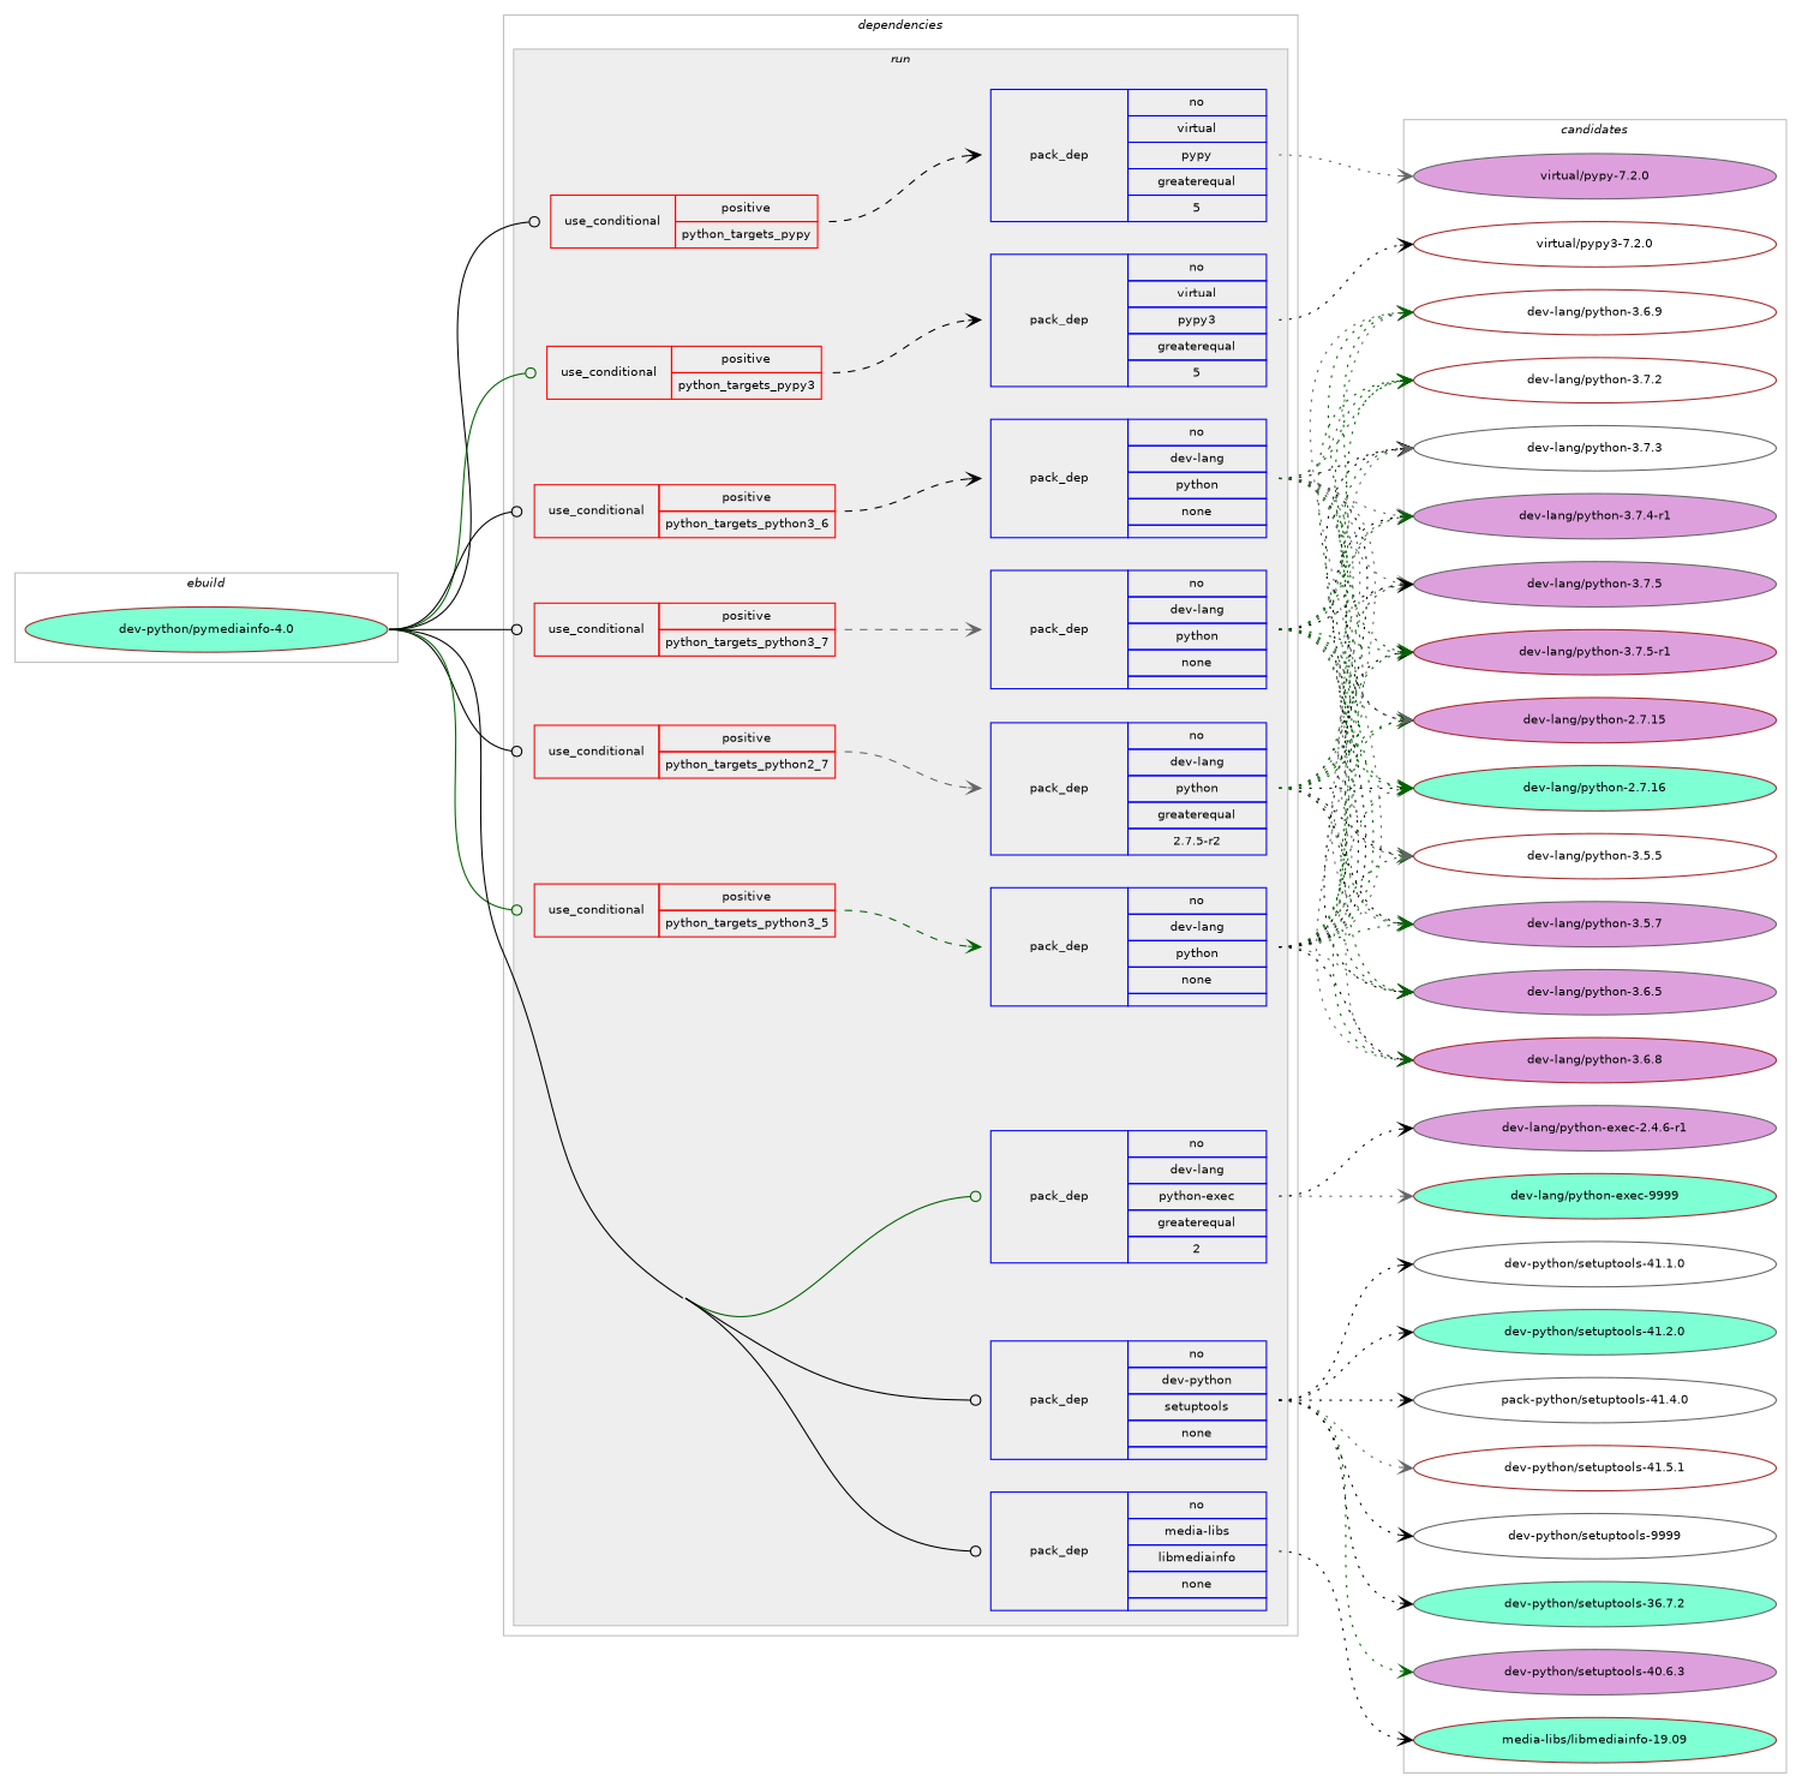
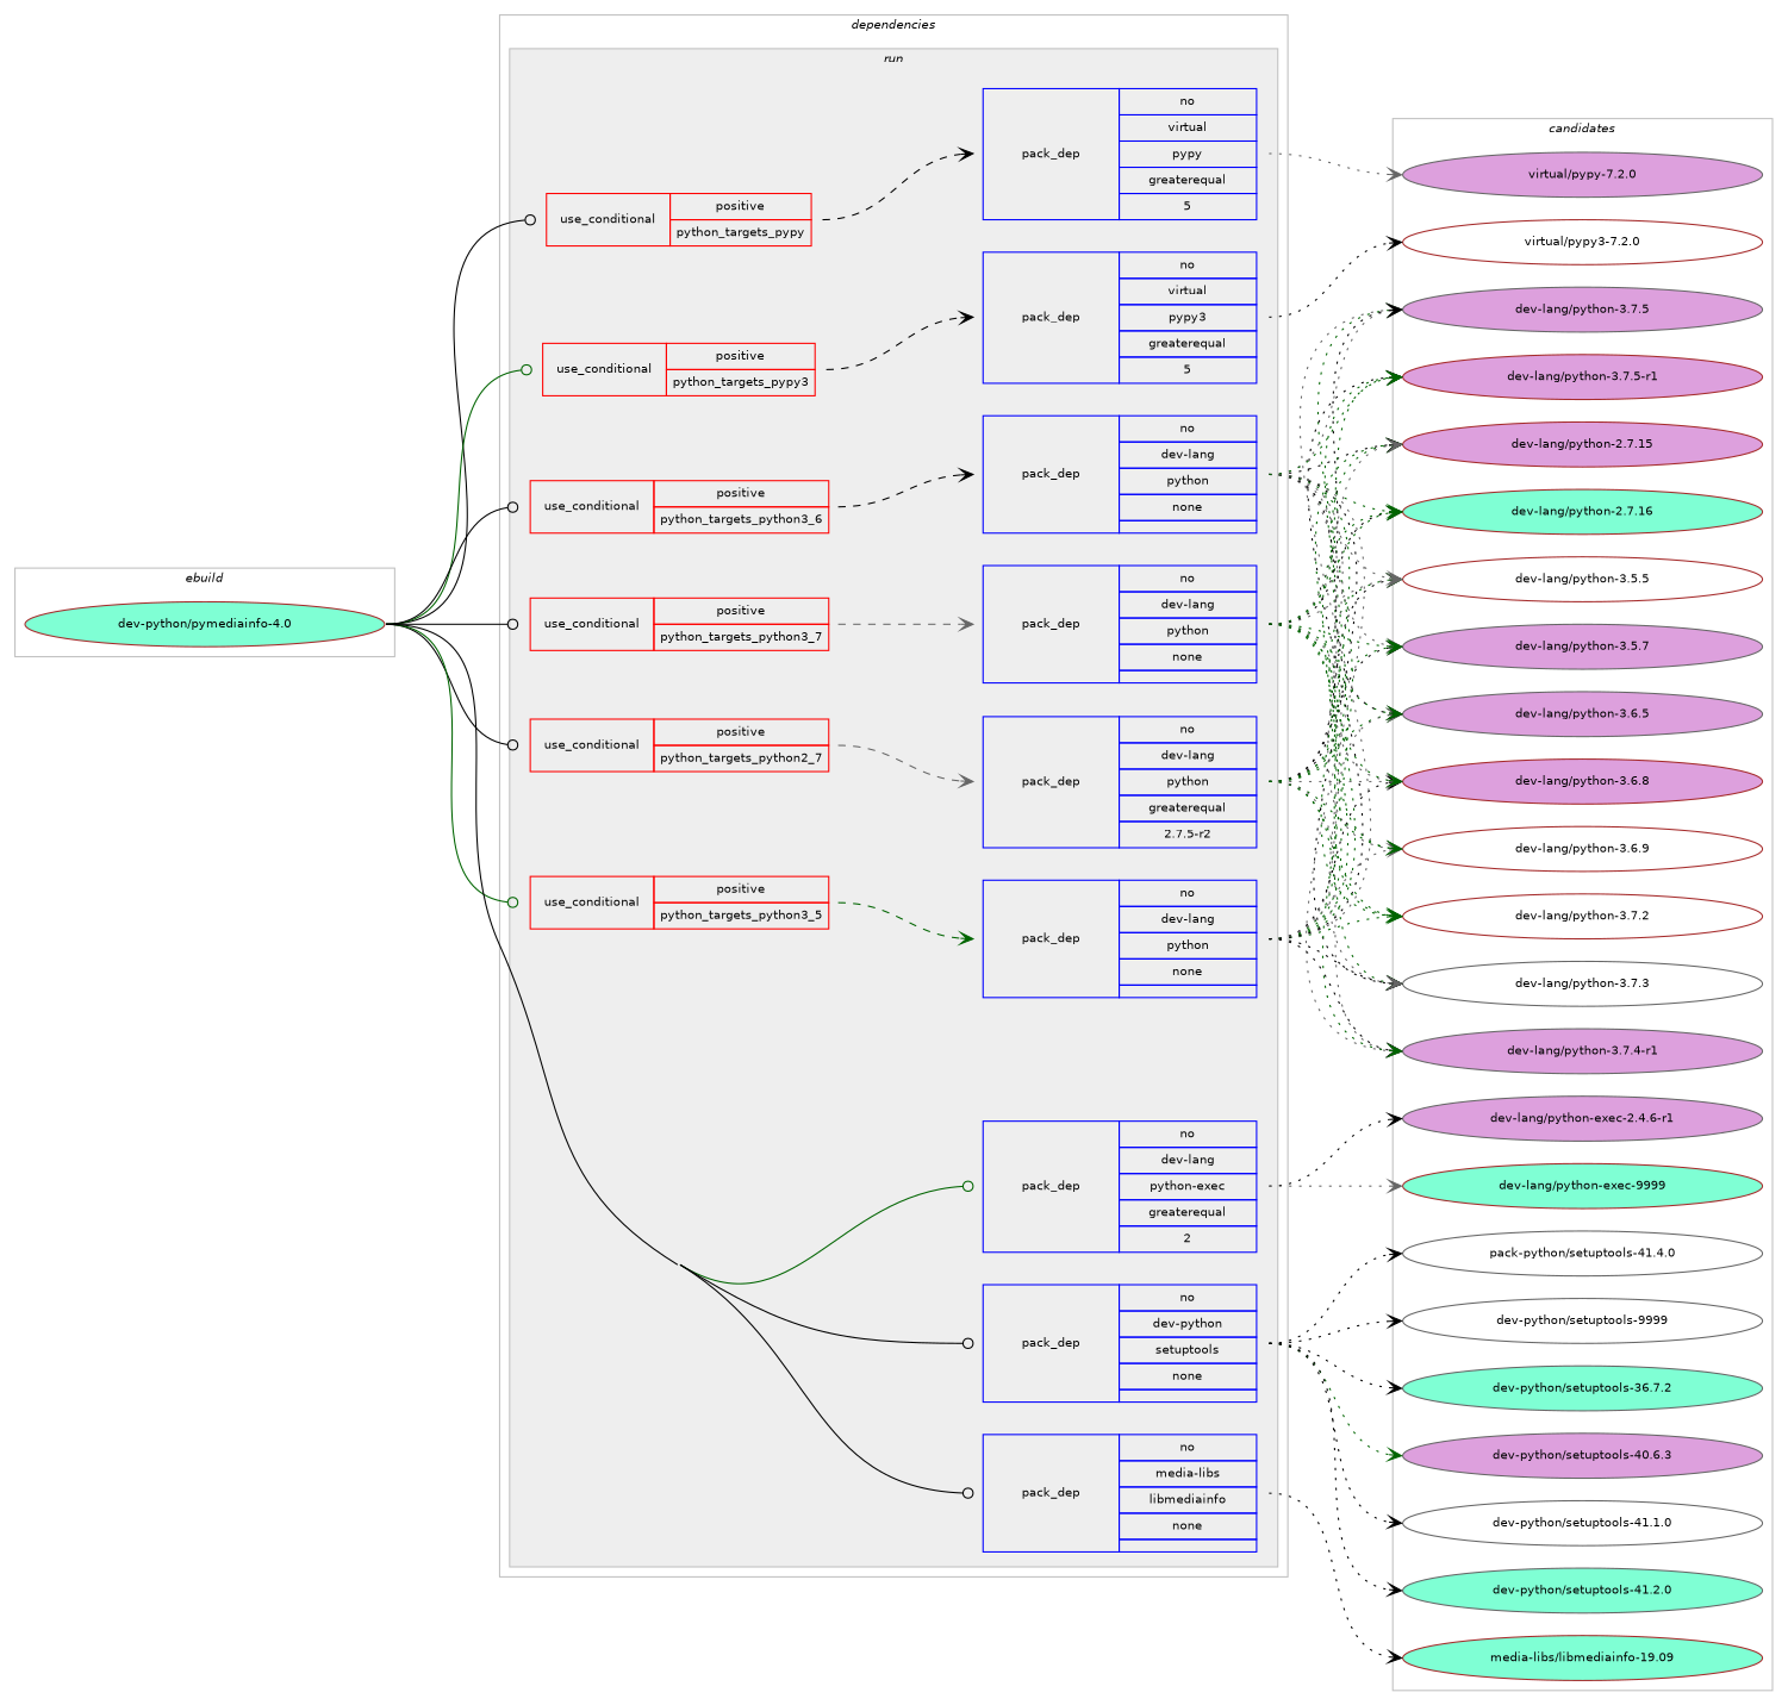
  digraph {
    compound=true
    concentrate=true
    fontname=Helvetica
    fontsize=10
    newrank=true
    rankdir=LR
    ranksep=1.5
    node [color=gray40 fontname=Helvetica fontsize=10 style=filled]
    edge [arrowhead=vee color=black headport=w style=dotted tailport=e weight=100]
    n1 [color=brown fillcolor=aquamarine label="dev-python/pymediainfo-4.0" width=4]
    n2 [color=blue label=<<TABLE BORDER="0" CELLBORDER="1" CELLSPACING="0" CELLPADDING="4" WIDTH="220"><TR><TD ROWSPAN="6" CELLPADDING="30">pack_dep</TD></TR><TR><TD WIDTH="110">no</TD></TR><TR><TD>virtual</TD></TR><TR><TD>pypy</TD></TR><TR><TD>greaterequal</TD></TR><TR><TD>5</TD></TR></TABLE>> shape=none style=""]
    n3 [color=red label=<<TABLE BORDER="0" CELLBORDER="1" CELLSPACING="0" CELLPADDING="4"><TR><TD ROWSPAN="3" CELLPADDING="10">use_conditional</TD></TR><TR><TD>positive</TD></TR><TR><TD>python_targets_pypy</TD></TR></TABLE>> shape=none style=""]
    n4 [color=blue label=<<TABLE BORDER="0" CELLBORDER="1" CELLSPACING="0" CELLPADDING="4" WIDTH="220"><TR><TD ROWSPAN="6" CELLPADDING="30">pack_dep</TD></TR><TR><TD WIDTH="110">no</TD></TR><TR><TD>virtual</TD></TR><TR><TD>pypy3</TD></TR><TR><TD>greaterequal</TD></TR><TR><TD>5</TD></TR></TABLE>> shape=none style=""]
    n5 [color=red label=<<TABLE BORDER="0" CELLBORDER="1" CELLSPACING="0" CELLPADDING="4"><TR><TD ROWSPAN="3" CELLPADDING="10">use_conditional</TD></TR><TR><TD>positive</TD></TR><TR><TD>python_targets_pypy3</TD></TR></TABLE>> shape=none style=""]
    n6 [color=blue label=<<TABLE BORDER="0" CELLBORDER="1" CELLSPACING="0" CELLPADDING="4" WIDTH="220"><TR><TD ROWSPAN="6" CELLPADDING="30">pack_dep</TD></TR><TR><TD WIDTH="110">no</TD></TR><TR><TD>dev-lang</TD></TR><TR><TD>python</TD></TR><TR><TD>greaterequal</TD></TR><TR><TD>2.7.5-r2</TD></TR></TABLE>> shape=none style=""]
    n7 [color=red label=<<TABLE BORDER="0" CELLBORDER="1" CELLSPACING="0" CELLPADDING="4"><TR><TD ROWSPAN="3" CELLPADDING="10">use_conditional</TD></TR><TR><TD>positive</TD></TR><TR><TD>python_targets_python2_7</TD></TR></TABLE>> shape=none style=""]
    n8 [color=blue label=<<TABLE BORDER="0" CELLBORDER="1" CELLSPACING="0" CELLPADDING="4" WIDTH="220"><TR><TD ROWSPAN="6" CELLPADDING="30">pack_dep</TD></TR><TR><TD WIDTH="110">no</TD></TR><TR><TD>dev-lang</TD></TR><TR><TD>python</TD></TR><TR><TD>none</TD></TR><TR><TD></TD></TR></TABLE>> shape=none style=""]
    n9 [color=red label=<<TABLE BORDER="0" CELLBORDER="1" CELLSPACING="0" CELLPADDING="4"><TR><TD ROWSPAN="3" CELLPADDING="10">use_conditional</TD></TR><TR><TD>positive</TD></TR><TR><TD>python_targets_python3_5</TD></TR></TABLE>> shape=none style=""]
    n10 [color=blue label=<<TABLE BORDER="0" CELLBORDER="1" CELLSPACING="0" CELLPADDING="4" WIDTH="220"><TR><TD ROWSPAN="6" CELLPADDING="30">pack_dep</TD></TR><TR><TD WIDTH="110">no</TD></TR><TR><TD>dev-lang</TD></TR><TR><TD>python</TD></TR><TR><TD>none</TD></TR><TR><TD></TD></TR></TABLE>> shape=none style=""]
    n11 [color=red label=<<TABLE BORDER="0" CELLBORDER="1" CELLSPACING="0" CELLPADDING="4"><TR><TD ROWSPAN="3" CELLPADDING="10">use_conditional</TD></TR><TR><TD>positive</TD></TR><TR><TD>python_targets_python3_6</TD></TR></TABLE>> shape=none style=""]
    n12 [color=blue label=<<TABLE BORDER="0" CELLBORDER="1" CELLSPACING="0" CELLPADDING="4" WIDTH="220"><TR><TD ROWSPAN="6" CELLPADDING="30">pack_dep</TD></TR><TR><TD WIDTH="110">no</TD></TR><TR><TD>dev-lang</TD></TR><TR><TD>python</TD></TR><TR><TD>none</TD></TR><TR><TD></TD></TR></TABLE>> shape=none style=""]
    n13 [color=red label=<<TABLE BORDER="0" CELLBORDER="1" CELLSPACING="0" CELLPADDING="4"><TR><TD ROWSPAN="3" CELLPADDING="10">use_conditional</TD></TR><TR><TD>positive</TD></TR><TR><TD>python_targets_python3_7</TD></TR></TABLE>> shape=none style=""]
    n14 [color=blue label=<<TABLE BORDER="0" CELLBORDER="1" CELLSPACING="0" CELLPADDING="4" WIDTH="220"><TR><TD ROWSPAN="6" CELLPADDING="30">pack_dep</TD></TR><TR><TD WIDTH="110">no</TD></TR><TR><TD>dev-lang</TD></TR><TR><TD>python-exec</TD></TR><TR><TD>greaterequal</TD></TR><TR><TD>2</TD></TR></TABLE>> shape=none style=""]
    n15 [color=blue label=<<TABLE BORDER="0" CELLBORDER="1" CELLSPACING="0" CELLPADDING="4" WIDTH="220"><TR><TD ROWSPAN="6" CELLPADDING="30">pack_dep</TD></TR><TR><TD WIDTH="110">no</TD></TR><TR><TD>dev-python</TD></TR><TR><TD>setuptools</TD></TR><TR><TD>none</TD></TR><TR><TD></TD></TR></TABLE>> shape=none style=""]
    n16 [color=blue label=<<TABLE BORDER="0" CELLBORDER="1" CELLSPACING="0" CELLPADDING="4" WIDTH="220"><TR><TD ROWSPAN="6" CELLPADDING="30">pack_dep</TD></TR><TR><TD WIDTH="110">no</TD></TR><TR><TD>media-libs</TD></TR><TR><TD>libmediainfo</TD></TR><TR><TD>none</TD></TR><TR><TD></TD></TR></TABLE>> shape=none style=""]
    n17 [fillcolor=plum label="virtual/pypy-7.2.0" width=4]
    n18 [color=brown fillcolor=white label="virtual/pypy3-7.2.0" width=4]
    n19 [color=brown fillcolor=plum label="dev-lang/python-2.7.15" width=4]
    n20 [color=brown fillcolor=aquamarine label="dev-lang/python-2.7.16" width=4]
    n21 [color=brown fillcolor=white label="dev-lang/python-3.5.5" width=4]
    n22 [fillcolor=plum label="dev-lang/python-3.5.7" width=4]
    n23 [fillcolor=plum label="dev-lang/python-3.6.5" width=4]
    n24 [color=brown fillcolor=plum label="dev-lang/python-3.6.8" width=4]
    n25 [color=brown fillcolor=white label="dev-lang/python-3.6.9" width=4]
    n26 [color=brown fillcolor=white label="dev-lang/python-3.7.2" width=4]
    n27 [fillcolor=white label="dev-lang/python-3.7.3" width=4]
    n28 [fillcolor=plum label="dev-lang/python-3.7.4-r1" width=4]
    n29 [fillcolor=plum label="dev-lang/python-3.7.5" width=4]
    n30 [color=brown fillcolor=plum label="dev-lang/python-3.7.5-r1" width=4]
    n31 [fillcolor=plum label="dev-lang/python-exec-2.4.6-r1" width=4]
    n32 [color=brown fillcolor=aquamarine label="dev-lang/python-exec-9999" width=4]
    n33 [fillcolor=aquamarine label="dev-python/setuptools-36.7.2" width=4]
    n34 [fillcolor=plum label="dev-python/setuptools-40.6.3" width=4]
    n35 [fillcolor=white label="dev-python/setuptools-41.1.0" width=4]
    n36 [fillcolor=aquamarine label="dev-python/setuptools-41.2.0" width=4]
    n37 [fillcolor=white label="pack-python/setuptools-41.4.0" width=4]
-   n38 [color=brown fillcolor=white label="dev-python/setuptools-41.5.1" width=4]
    n39 [fillcolor=white label="dev-python/setuptools-9999" width=4]
    n40 [color=brown fillcolor=aquamarine label="media-libs/libmediainfo-19.09" width=4]
    subgraph cluster_1 {
      color=gray
      label=<<i>ebuild</i>>
      rank=same
      n1
    }
    subgraph cluster_2 {
      color=gray
      label=<<i>dependencies</i>>
      subgraph cluster_3 {
        color=gray
        fillcolor="#eeeeee"
        label=<<i>compile</i>>
        style=filled
      }
      subgraph cluster_4 {
        color=gray
        fillcolor="#eeeeee"
        label=<<i>compile and run</i>>
        style=filled
      }
      subgraph cluster_5 {
        color=gray
        fillcolor="#eeeeee"
        label=<<i>run</i>>
        style=filled
        subgraph sub_6 {
          color=gray
          fillcolor="#eeeeee"
          label=<<i>run</i>>
          style=filled
          n3
          subgraph sub_7 {
            color=gray
            fillcolor="#eeeeee"
            label=<<i>run</i>>
            style=filled
            n2
          }
        }
        subgraph sub_8 {
          color=gray
          fillcolor="#eeeeee"
          label=<<i>run</i>>
          style=filled
          n5
          subgraph sub_9 {
            color=gray
            fillcolor="#eeeeee"
            label=<<i>run</i>>
            style=filled
            n4
          }
        }
        subgraph sub_10 {
          color=gray
          fillcolor="#eeeeee"
          label=<<i>run</i>>
          style=filled
          n7
          subgraph sub_11 {
            color=gray
            fillcolor="#eeeeee"
            label=<<i>run</i>>
            style=filled
            n6
          }
        }
        subgraph sub_12 {
          color=gray
          fillcolor="#eeeeee"
          label=<<i>run</i>>
          style=filled
          n9
          subgraph sub_13 {
            color=gray
            fillcolor="#eeeeee"
            label=<<i>run</i>>
            style=filled
            n8
          }
        }
        subgraph sub_14 {
          color=gray
          fillcolor="#eeeeee"
          label=<<i>run</i>>
          style=filled
          n11
          subgraph sub_15 {
            color=gray
            fillcolor="#eeeeee"
            label=<<i>run</i>>
            style=filled
            n10
          }
        }
        subgraph sub_16 {
          color=gray
          fillcolor="#eeeeee"
          label=<<i>run</i>>
          style=filled
          n13
          subgraph sub_17 {
            color=gray
            fillcolor="#eeeeee"
            label=<<i>run</i>>
            style=filled
            n12
          }
        }
        subgraph sub_18 {
          color=gray
          fillcolor="#eeeeee"
          label=<<i>run</i>>
          style=filled
          n14
        }
        subgraph sub_19 {
          color=gray
          fillcolor="#eeeeee"
          label=<<i>run</i>>
          style=filled
          n15
        }
        subgraph sub_20 {
          color=gray
          fillcolor="#eeeeee"
          label=<<i>run</i>>
          style=filled
          n16
        }
      }
    }
    subgraph cluster_21 {
      color=gray
      label=<<i>candidates</i>>
      rank=same
      subgraph sub_22 {
        color=black
        label=<<i>candidates</i>>
        nodesep=1
        rank=same
        n17
      }
      subgraph sub_23 {
        color=black
        label=<<i>candidates</i>>
        nodesep=1
        rank=same
        n18
      }
      subgraph sub_24 {
        color=black
        label=<<i>candidates</i>>
        nodesep=1
        rank=same
        n19
        n20
        n21
        n22
        n23
        n24
        n25
        n26
        n27
        n28
        n29
        n30
      }
      subgraph sub_25 {
        color=black
        label=<<i>candidates</i>>
        nodesep=1
        rank=same
        n19
        n20
        n21
        n22
        n23
        n24
        n25
        n26
        n27
        n28
        n29
        n30
      }
      subgraph sub_26 {
        color=black
        label=<<i>candidates</i>>
        nodesep=1
        rank=same
        n19
        n20
        n21
        n22
        n23
        n24
        n25
        n26
        n27
        n28
        n29
        n30
      }
      subgraph sub_27 {
        color=black
        label=<<i>candidates</i>>
        nodesep=1
        rank=same
        n19
        n20
        n21
        n22
        n23
        n24
        n25
        n26
        n27
        n28
        n29
        n30
      }
      subgraph sub_28 {
        color=black
        label=<<i>candidates</i>>
        nodesep=1
        rank=same
        n31
        n32
      }
      subgraph sub_29 {
        color=black
        label=<<i>candidates</i>>
        nodesep=1
        rank=same
        n33
        n34
        n35
        n36
        n37
-       n38
        n39
      }
      subgraph sub_30 {
        color=black
        label=<<i>candidates</i>>
        nodesep=1
        rank=same
        n40
      }
    }
    n1 -> n3 [arrowhead=odot style=solid weight=20]
    n1 -> n5 [arrowhead=odot color=darkgreen style=solid weight=20]
    n1 -> n7 [arrowhead=odot style=solid weight=20]
    n1 -> n9 [arrowhead=odot color=darkgreen style=solid weight=20]
    n1 -> n11 [arrowhead=odot style=solid weight=20]
    n1 -> n13 [arrowhead=odot style=solid weight=20]
    n1 -> n14 [arrowhead=odot color=darkgreen style=solid weight=20]
    n1 -> n15 [arrowhead=odot style=solid weight=20]
    n1 -> n16 [arrowhead=odot style=solid weight=20]
    n2 -> n17 [color=gray40]
    n3 -> n2 [style=dashed weight=20]
    n4 -> n18
    n5 -> n4 [style=dashed weight=20]
    n6 -> n19 [color=darkgreen]
    n6 -> n20
    n6 -> n21
    n6 -> n22
    n6 -> n23 [color=darkgreen]
    n6 -> n24 [color=gray40]
    n6 -> n25 [color=darkgreen]
    n6 -> n26 [color=darkgreen]
    n6 -> n27 [color=darkgreen]
    n6 -> n28 [color=gray40]
    n6 -> n29 [color=darkgreen]
    n6 -> n30 [color=darkgreen]
    n7 -> n6 [color=gray40 style=dashed weight=20]
    n8 -> n19 [color=darkgreen]
    n8 -> n20 [color=darkgreen]
    n8 -> n21 [color=darkgreen]
    n8 -> n22 [color=darkgreen]
    n8 -> n23 [color=gray40]
    n8 -> n24
    n8 -> n25 [color=gray40]
    n8 -> n26 [color=darkgreen]
    n8 -> n27
    n8 -> n28
    n8 -> n29 [color=gray40]
    n8 -> n30
    n9 -> n8 [color=darkgreen style=dashed weight=20]
    n10 -> n19
    n10 -> n20 [color=darkgreen]
    n10 -> n21 [color=gray40]
    n10 -> n22 [color=gray40]
    n10 -> n23
    n10 -> n24 [color=gray40]
    n10 -> n25 [color=gray40]
    n10 -> n26 [color=darkgreen]
    n10 -> n27
    n10 -> n28 [color=gray40]
    n10 -> n29 [color=gray40]
    n10 -> n30 [color=darkgreen]
    n11 -> n10 [style=dashed weight=20]
    n12 -> n19 [color=gray40]
    n12 -> n20 [color=darkgreen]
    n12 -> n21 [color=gray40]
    n12 -> n22 [color=darkgreen]
    n12 -> n23 [color=darkgreen]
    n12 -> n24 [color=darkgreen]
    n12 -> n25 [color=darkgreen]
    n12 -> n26 [color=darkgreen]
    n12 -> n27 [color=gray40]
    n12 -> n28 [color=darkgreen]
    n12 -> n29
    n12 -> n30 [color=darkgreen]
    n13 -> n12 [color=gray40 style=dashed weight=20]
    n14 -> n31
    n14 -> n32 [color=gray40]
    n15 -> n33
    n15 -> n34 [color=darkgreen]
    n15 -> n35
    n15 -> n36
    n15 -> n37
-   n15 -> n38 [color=gray40]
    n15 -> n39
    n16 -> n40
  }
